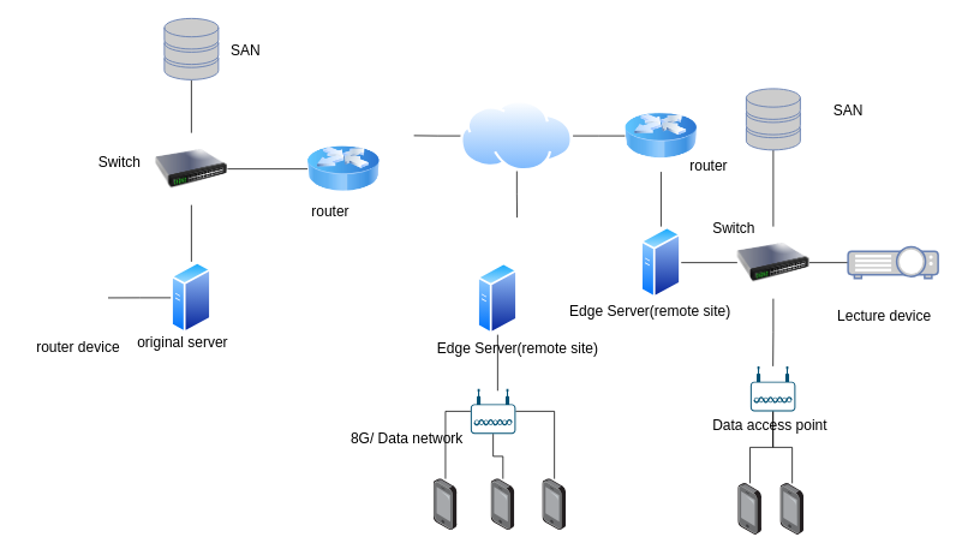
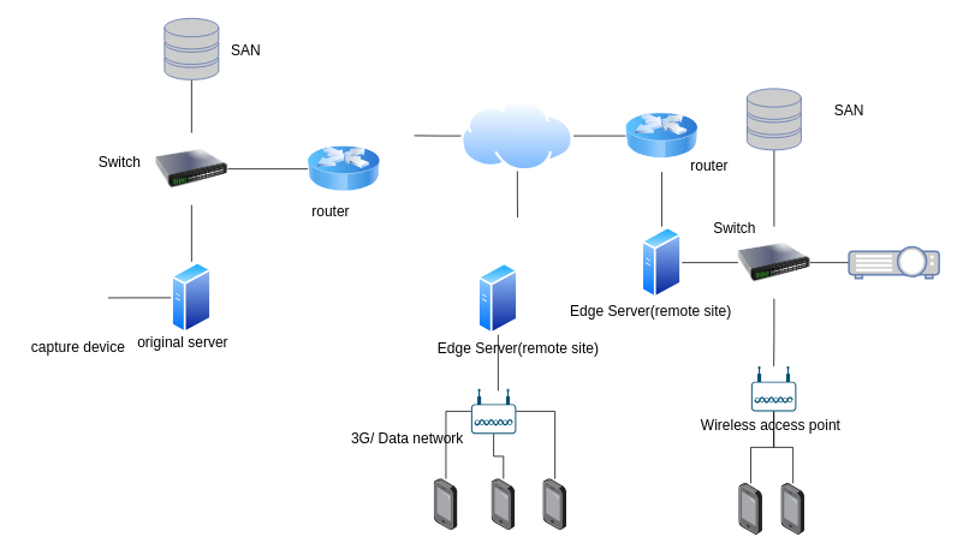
  <mxCell id="0" />
  <mxCell id="1" parent="0" />
  <mxCell id="2" style="edgeStyle=orthogonalEdgeStyle;rounded=0;orthogonalLoop=1;jettySize=auto;html=1;endArrow=none;endFill=0;fontSize=16;" edge="1" parent="1" source="4" target="16"><mxGeometry relative="1" as="geometry" /></mxCell>
  <mxCell id="3" value="" style="shape=image;html=1;verticalAlign=top;verticalLabelPosition=bottom;labelBackgroundColor=#ffffff;imageAspect=0;aspect=fixed;image=https://cdn2.iconfinder.com/data/icons/whcompare-isometric-web-hosting-servers/50/firewall-128.png;fontSize=16;" vertex="1" parent="1"><mxGeometry x="371" y="106" width="88" height="88" as="geometry" /></mxCell>
  <mxCell id="4" value="" style="image;html=1;image=img/lib/clip_art/networking/Router_Icon_128x128.png;fontSize=16;" vertex="1" parent="1"><mxGeometry x="341" y="147" width="80" height="80" as="geometry" /></mxCell>
  <mxCell id="5" style="edgeStyle=orthogonalEdgeStyle;rounded=0;orthogonalLoop=1;jettySize=auto;html=1;strokeColor=default;endArrow=none;endFill=0;fontSize=16;" edge="1" parent="1" source="8" target="3"><mxGeometry relative="1" as="geometry" /></mxCell>
  <mxCell id="6" style="edgeStyle=orthogonalEdgeStyle;rounded=0;orthogonalLoop=1;jettySize=auto;html=1;strokeColor=default;endArrow=none;endFill=0;fontSize=16;" edge="1" parent="1" source="8" target="13"><mxGeometry relative="1" as="geometry" /></mxCell>
  <mxCell id="7" style="edgeStyle=orthogonalEdgeStyle;rounded=0;orthogonalLoop=1;jettySize=auto;html=1;strokeColor=default;endArrow=none;endFill=0;fontSize=16;" edge="1" parent="1" source="8" target="9"><mxGeometry relative="1" as="geometry" /></mxCell>
  <mxCell id="8" value="" style="image;aspect=fixed;perimeter=ellipsePerimeter;html=1;align=center;shadow=0;dashed=0;spacingTop=3;image=img/lib/active_directory/internet_cloud.svg;fontSize=16;" vertex="1" parent="1"><mxGeometry x="511" y="111" width="124.61" height="78.5" as="geometry" /></mxCell>
  <mxCell id="9" value="" style="shape=image;html=1;verticalAlign=top;verticalLabelPosition=bottom;labelBackgroundColor=#ffffff;imageAspect=0;aspect=fixed;image=https://cdn2.iconfinder.com/data/icons/whcompare-isometric-web-hosting-servers/50/firewall-128.png;fontSize=16;" vertex="1" parent="1"><mxGeometry x="529.6" y="241" width="88" height="88" as="geometry" /></mxCell>
  <mxCell id="10" value="" style="image;aspect=fixed;perimeter=ellipsePerimeter;html=1;align=center;shadow=0;dashed=0;spacingTop=3;image=img/lib/active_directory/generic_server.svg;fontSize=16;" vertex="1" parent="1"><mxGeometry x="529.6" y="291" width="44.8" height="80" as="geometry" /></mxCell>
  <mxCell id="11" value="" style="shape=image;html=1;verticalAlign=top;verticalLabelPosition=bottom;labelBackgroundColor=#ffffff;imageAspect=0;aspect=fixed;image=https://cdn2.iconfinder.com/data/icons/whcompare-isometric-web-hosting-servers/50/firewall-128.png;fontSize=16;" vertex="1" parent="1"><mxGeometry x="658.26" y="63.25" width="88" height="88" as="geometry" /></mxCell>
  <mxCell id="12" style="edgeStyle=orthogonalEdgeStyle;rounded=0;orthogonalLoop=1;jettySize=auto;html=1;endArrow=none;endFill=0;fontSize=16;" edge="1" parent="1" source="13" target="18"><mxGeometry relative="1" as="geometry" /></mxCell>
  <mxCell id="13" value="" style="image;html=1;image=img/lib/clip_art/networking/Router_Icon_128x128.png;fontSize=16;" vertex="1" parent="1"><mxGeometry x="693.4" y="110.25" width="80" height="80" as="geometry" /></mxCell>
  <mxCell id="14" style="edgeStyle=orthogonalEdgeStyle;rounded=0;orthogonalLoop=1;jettySize=auto;html=1;endArrow=none;endFill=0;fontSize=16;" edge="1" parent="1" source="16" target="21"><mxGeometry relative="1" as="geometry" /></mxCell>
  <mxCell id="15" style="edgeStyle=orthogonalEdgeStyle;rounded=0;orthogonalLoop=1;jettySize=auto;html=1;endArrow=none;endFill=0;fontSize=16;" edge="1" parent="1" source="16" target="20"><mxGeometry relative="1" as="geometry" /></mxCell>
  <mxCell id="16" value="" style="image;html=1;image=img/lib/clip_art/networking/Switch_128x128.png;fontSize=16;" vertex="1" parent="1"><mxGeometry x="172" y="147" width="80" height="80" as="geometry" /></mxCell>
  <mxCell id="17" style="edgeStyle=orthogonalEdgeStyle;rounded=0;orthogonalLoop=1;jettySize=auto;html=1;endArrow=none;endFill=0;fontSize=16;" edge="1" parent="1" source="18" target="36"><mxGeometry relative="1" as="geometry" /></mxCell>
  <mxCell id="18" value="" style="image;aspect=fixed;perimeter=ellipsePerimeter;html=1;align=center;shadow=0;dashed=0;spacingTop=3;image=img/lib/active_directory/generic_server.svg;fontSize=16;" vertex="1" parent="1"><mxGeometry x="711" y="251" width="44.8" height="80" as="geometry" /></mxCell>
  <mxCell id="19" style="edgeStyle=orthogonalEdgeStyle;rounded=0;orthogonalLoop=1;jettySize=auto;html=1;endArrow=none;endFill=0;fontSize=16;" edge="1" parent="1" source="20" target="22"><mxGeometry relative="1" as="geometry" /></mxCell>
  <mxCell id="20" value="" style="image;aspect=fixed;perimeter=ellipsePerimeter;html=1;align=center;shadow=0;dashed=0;spacingTop=3;image=img/lib/active_directory/generic_server.svg;fontSize=16;" vertex="1" parent="1"><mxGeometry x="189.6" y="290" width="44.8" height="80" as="geometry" /></mxCell>
  <mxCell id="21" value="" style="fontColor=#0066CC;verticalAlign=top;verticalLabelPosition=bottom;labelPosition=center;align=center;html=1;outlineConnect=0;fillColor=#CCCCCC;strokeColor=#6881B3;gradientColor=none;gradientDirection=north;strokeWidth=2;shape=mxgraph.networks.storage;fontSize=16;" vertex="1" parent="1"><mxGeometry x="182" y="20" width="60" height="68" as="geometry" /></mxCell>
  <mxCell id="22" value="" style="shape=image;html=1;verticalAlign=top;verticalLabelPosition=bottom;labelBackgroundColor=#ffffff;imageAspect=0;aspect=fixed;image=https://cdn3.iconfinder.com/data/icons/flatforlinux/128/7-Image%20capture.png;fontSize=16;" vertex="1" parent="1"><mxGeometry x="52" y="296.25" width="67.5" height="67.5" as="geometry" /></mxCell>
  <mxCell id="23" style="edgeStyle=orthogonalEdgeStyle;rounded=0;orthogonalLoop=1;jettySize=auto;html=1;endArrow=none;endFill=0;fontSize=16;" edge="1" parent="1" source="26" target="32"><mxGeometry relative="1" as="geometry" /></mxCell>
  <mxCell id="24" style="edgeStyle=orthogonalEdgeStyle;rounded=0;orthogonalLoop=1;jettySize=auto;html=1;endArrow=none;endFill=0;fontSize=16;" edge="1" parent="1" source="26" target="31"><mxGeometry relative="1" as="geometry" /></mxCell>
  <mxCell id="25" style="edgeStyle=orthogonalEdgeStyle;rounded=0;orthogonalLoop=1;jettySize=auto;html=1;endArrow=none;endFill=0;fontSize=16;" edge="1" parent="1" source="26" target="30"><mxGeometry relative="1" as="geometry" /></mxCell>
  <mxCell id="26" value="" style="points=[[0.03,0.36,0],[0.18,0,0],[0.5,0.34,0],[0.82,0,0],[0.97,0.36,0],[1,0.67,0],[0.975,0.975,0],[0.5,1,0],[0.025,0.975,0],[0,0.67,0]];verticalLabelPosition=bottom;sketch=0;html=1;verticalAlign=top;aspect=fixed;align=center;pointerEvents=1;shape=mxgraph.cisco19.wireless_access_point;fillColor=#005073;strokeColor=none;fontSize=16;" vertex="1" parent="1"><mxGeometry x="522" y="431" width="50" height="50" as="geometry" /></mxCell>
  <mxCell id="27" style="edgeStyle=orthogonalEdgeStyle;rounded=0;orthogonalLoop=1;jettySize=auto;html=1;endArrow=none;endFill=0;fontSize=16;" edge="1" parent="1" source="29" target="39"><mxGeometry relative="1" as="geometry" /></mxCell>
  <mxCell id="28" style="edgeStyle=orthogonalEdgeStyle;rounded=0;orthogonalLoop=1;jettySize=auto;html=1;endArrow=none;endFill=0;fontSize=16;" edge="1" parent="1" source="29" target="38"><mxGeometry relative="1" as="geometry" /></mxCell>
  <mxCell id="29" value="" style="points=[[0.03,0.36,0],[0.18,0,0],[0.5,0.34,0],[0.82,0,0],[0.97,0.36,0],[1,0.67,0],[0.975,0.975,0],[0.5,1,0],[0.025,0.975,0],[0,0.67,0]];verticalLabelPosition=bottom;sketch=0;html=1;verticalAlign=top;aspect=fixed;align=center;pointerEvents=1;shape=mxgraph.cisco19.wireless_access_point;fillColor=#005073;strokeColor=none;fontSize=16;" vertex="1" parent="1"><mxGeometry x="832.65" y="406" width="50" height="50" as="geometry" /></mxCell>
  <mxCell id="30" value="" style="image;points=[];aspect=fixed;html=1;align=center;shadow=0;dashed=0;image=img/lib/allied_telesis/computer_and_terminals/Smartphone.svg;fontSize=16;" vertex="1" parent="1"><mxGeometry x="601.89" y="531" width="26.22" height="57.2" as="geometry" /></mxCell>
  <mxCell id="31" value="" style="image;points=[];aspect=fixed;html=1;align=center;shadow=0;dashed=0;image=img/lib/allied_telesis/computer_and_terminals/Smartphone.svg;fontSize=16;" vertex="1" parent="1"><mxGeometry x="544.78" y="531" width="26.22" height="57.2" as="geometry" /></mxCell>
  <mxCell id="32" value="" style="image;points=[];aspect=fixed;html=1;align=center;shadow=0;dashed=0;image=img/lib/allied_telesis/computer_and_terminals/Smartphone.svg;fontSize=16;" vertex="1" parent="1"><mxGeometry x="481" y="531" width="26.22" height="57.2" as="geometry" /></mxCell>
  <mxCell id="33" style="edgeStyle=orthogonalEdgeStyle;rounded=0;orthogonalLoop=1;jettySize=auto;html=1;endArrow=none;endFill=0;fontSize=16;" edge="1" parent="1" source="36" target="37"><mxGeometry relative="1" as="geometry" /></mxCell>
  <mxCell id="34" style="edgeStyle=orthogonalEdgeStyle;rounded=0;orthogonalLoop=1;jettySize=auto;html=1;endArrow=none;endFill=0;fontSize=16;" edge="1" parent="1" source="36" target="40"><mxGeometry relative="1" as="geometry" /></mxCell>
  <mxCell id="35" style="edgeStyle=orthogonalEdgeStyle;rounded=0;orthogonalLoop=1;jettySize=auto;html=1;endArrow=none;endFill=0;fontSize=16;" edge="1" parent="1" source="36" target="29"><mxGeometry relative="1" as="geometry" /></mxCell>
  <mxCell id="36" value="" style="image;html=1;image=img/lib/clip_art/networking/Switch_128x128.png;fontSize=16;" vertex="1" parent="1"><mxGeometry x="818" y="251" width="80" height="80" as="geometry" /></mxCell>
  <mxCell id="37" value="" style="fontColor=#0066CC;verticalAlign=top;verticalLabelPosition=bottom;labelPosition=center;align=center;html=1;outlineConnect=0;fillColor=#CCCCCC;strokeColor=#6881B3;gradientColor=none;gradientDirection=north;strokeWidth=2;shape=mxgraph.networks.storage;fontSize=16;" vertex="1" parent="1"><mxGeometry x="828" y="98" width="60" height="68" as="geometry" /></mxCell>
  <mxCell id="38" value="" style="image;points=[];aspect=fixed;html=1;align=center;shadow=0;dashed=0;image=img/lib/allied_telesis/computer_and_terminals/Smartphone.svg;fontSize=16;" vertex="1" parent="1"><mxGeometry x="865.94" y="536" width="26.22" height="57.2" as="geometry" /></mxCell>
  <mxCell id="39" value="" style="image;points=[];aspect=fixed;html=1;align=center;shadow=0;dashed=0;image=img/lib/allied_telesis/computer_and_terminals/Smartphone.svg;fontSize=16;" vertex="1" parent="1"><mxGeometry x="819.05" y="536" width="26.22" height="57.2" as="geometry" /></mxCell>
  <mxCell id="40" value="" style="fontColor=#0066CC;verticalAlign=top;verticalLabelPosition=bottom;labelPosition=center;align=center;html=1;outlineConnect=0;fillColor=#CCCCCC;strokeColor=#6881B3;gradientColor=none;gradientDirection=north;strokeWidth=2;shape=mxgraph.networks.video_projector;fontSize=16;" vertex="1" parent="1"><mxGeometry x="941" y="273.5" width="100" height="35" as="geometry" /></mxCell>
  <mxCell id="41" style="edgeStyle=orthogonalEdgeStyle;rounded=0;orthogonalLoop=1;jettySize=auto;html=1;entryX=0.6;entryY=0.045;entryDx=0;entryDy=0;entryPerimeter=0;endArrow=none;endFill=0;fontSize=16;" edge="1" parent="1" source="10" target="26"><mxGeometry relative="1" as="geometry" /></mxCell>
  <mxCell id="42" value="router" style="text;html=1;align=center;verticalAlign=middle;resizable=0;points=[];autosize=1;strokeColor=none;fillColor=none;fontSize=16;" vertex="1" parent="1"><mxGeometry x="331" y="218.5" width="70" height="30" as="geometry" /></mxCell>
  <mxCell id="43" value="Switch" style="text;html=1;align=center;verticalAlign=middle;resizable=0;points=[];autosize=1;strokeColor=none;fillColor=none;fontSize=16;" vertex="1" parent="1"><mxGeometry x="97" y="163.5" width="70" height="30" as="geometry" /></mxCell>
  <mxCell id="44" value="Switch" style="text;html=1;align=center;verticalAlign=middle;resizable=0;points=[];autosize=1;strokeColor=none;fillColor=none;fontSize=16;" vertex="1" parent="1"><mxGeometry x="779.22" y="237.25" width="70" height="30" as="geometry" /></mxCell>
  <mxCell id="45" value="Edge Server(remote site)" style="text;html=1;align=center;verticalAlign=middle;resizable=0;points=[];autosize=1;strokeColor=none;fillColor=none;fontSize=16;" vertex="1" parent="1"><mxGeometry x="621" y="329" width="200" height="30" as="geometry" /></mxCell>
  <mxCell id="46" value="Edge Server(remote site)" style="text;html=1;align=center;verticalAlign=middle;resizable=0;points=[];autosize=1;strokeColor=none;fillColor=none;fontSize=16;" vertex="1" parent="1"><mxGeometry x="473.6" y="371" width="200" height="30" as="geometry" /></mxCell>
- <mxCell id="47" value="Data access point" style="text;html=1;align=center;verticalAlign=middle;resizable=0;points=[];autosize=1;strokeColor=none;fillColor=none;fontSize=16;" vertex="1" parent="1"><mxGeometry x="763.8" y="456" width="180" height="30" as="geometry" /></mxCell>
- <mxCell id="48" value="8G/ Data network" style="text;html=1;align=center;verticalAlign=middle;resizable=0;points=[];autosize=1;strokeColor=none;fillColor=none;fontSize=16;" vertex="1" parent="1"><mxGeometry x="376" y="471" width="150" height="30" as="geometry" /></mxCell>
+ <mxCell id="47" value="Wireless access point" style="text;html=1;align=center;verticalAlign=middle;resizable=0;points=[];autosize=1;strokeColor=none;fillColor=none;fontSize=16;" vertex="1" parent="1"><mxGeometry x="763.8" y="456" width="180" height="30" as="geometry" /></mxCell>
+ <mxCell id="48" value="3G/ Data network" style="text;html=1;align=center;verticalAlign=middle;resizable=0;points=[];autosize=1;strokeColor=none;fillColor=none;fontSize=16;" vertex="1" parent="1"><mxGeometry x="376" y="471" width="150" height="30" as="geometry" /></mxCell>
  <mxCell id="49" value="original server" style="text;html=1;align=center;verticalAlign=middle;resizable=0;points=[];autosize=1;strokeColor=none;fillColor=none;fontSize=16;" vertex="1" parent="1"><mxGeometry x="142" y="363.75" width="120" height="30" as="geometry" /></mxCell>
- <mxCell id="50" value="router device" style="text;html=1;align=center;verticalAlign=middle;resizable=0;points=[];autosize=1;strokeColor=none;fillColor=none;fontSize=16;" vertex="1" parent="1"><mxGeometry x="20.75" y="370" width="130" height="30" as="geometry" /></mxCell>
+ <mxCell id="50" value="capture device" style="text;html=1;align=center;verticalAlign=middle;resizable=0;points=[];autosize=1;strokeColor=none;fillColor=none;fontSize=16;" vertex="1" parent="1"><mxGeometry x="20.75" y="370" width="130" height="30" as="geometry" /></mxCell>
  <mxCell id="51" value="SAN" style="text;html=1;align=center;verticalAlign=middle;resizable=0;points=[];autosize=1;strokeColor=none;fillColor=none;fontSize=16;" vertex="1" parent="1"><mxGeometry x="242" y="40" width="60" height="30" as="geometry" /></mxCell>
  <mxCell id="52" value="SAN" style="text;html=1;align=center;verticalAlign=middle;resizable=0;points=[];autosize=1;strokeColor=none;fillColor=none;fontSize=16;" vertex="1" parent="1"><mxGeometry x="911" y="107" width="60" height="30" as="geometry" /></mxCell>
- <mxCell id="53" value="Lecture device" style="text;html=1;align=center;verticalAlign=middle;resizable=0;points=[];autosize=1;strokeColor=none;fillColor=none;fontSize=16;" vertex="1" parent="1"><mxGeometry x="916" y="334.75" width="130" height="30" as="geometry" /></mxCell>
  <mxCell id="54" value="router" style="text;html=1;align=center;verticalAlign=middle;resizable=0;points=[];autosize=1;strokeColor=none;fillColor=none;fontSize=16;" vertex="1" parent="1"><mxGeometry x="751" y="168" width="70" height="30" as="geometry" /></mxCell>
